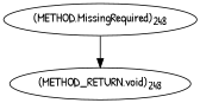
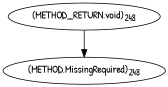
  digraph {
    fontname="Patrick Hand"
    node [fontname="Patrick Hand"]
    n1 [label=<(METHOD,MissingRequired)<SUB>248</SUB>>]
    n2 [label=<(METHOD_RETURN,void)<SUB>248</SUB>>]
-   n1 -> n2 [fontname="Patrick Hand"]
+   n2 -> n1 [fontname="Patrick Hand"]
  }
